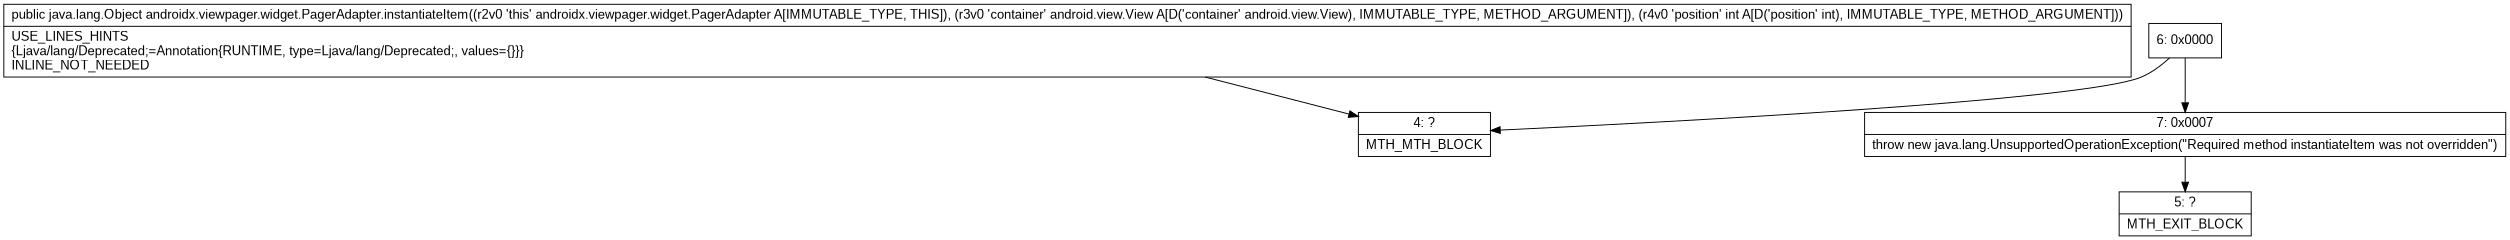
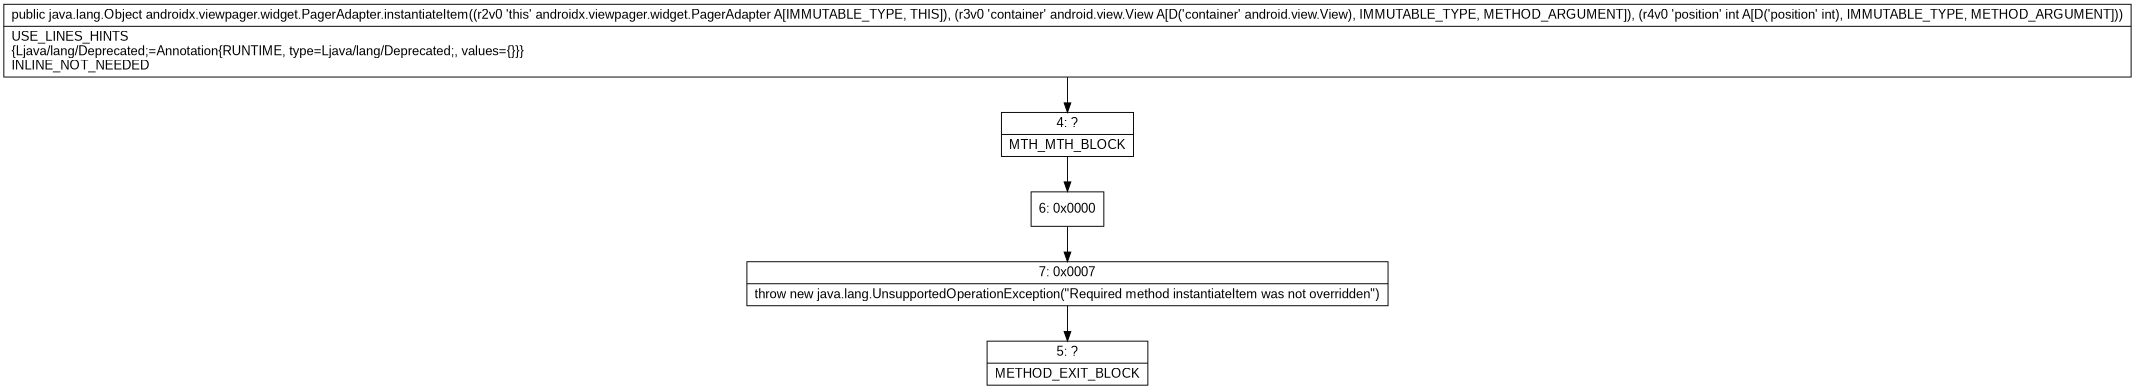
  digraph {
    fontname="Liberation Sans"
    node [fontname="Liberation Sans" shape=record]
    edge [fontname="Liberation Sans"]
    n1 [label="{4\:\ ?|MTH_MTH_BLOCK\l}"]
    n2 [label="{6\:\ 0x0000}"]
    n3 [label="{7\:\ 0x0007|throw new java.lang.UnsupportedOperationException(\"Required method instantiateItem was not overridden\")\l}"]
-   n4 [label="{5\:\ ?|MTH_EXIT_BLOCK\l}"]
+   n4 [label="{5\:\ ?|METHOD_EXIT_BLOCK\l}"]
    n5 [label="{public java.lang.Object androidx.viewpager.widget.PagerAdapter.instantiateItem((r2v0 'this' androidx.viewpager.widget.PagerAdapter A[IMMUTABLE_TYPE, THIS]), (r3v0 'container' android.view.View A[D('container' android.view.View), IMMUTABLE_TYPE, METHOD_ARGUMENT]), (r4v0 'position' int A[D('position' int), IMMUTABLE_TYPE, METHOD_ARGUMENT]))  | USE_LINES_HINTS\l\{Ljava\/lang\/Deprecated;=Annotation\{RUNTIME, type=Ljava\/lang\/Deprecated;, values=\{\}\}\}\lINLINE_NOT_NEEDED\l}"]
-   n2 -> n1
+   n1 -> n2
    n2 -> n3
    n3 -> n4
    n5 -> n1
  }
